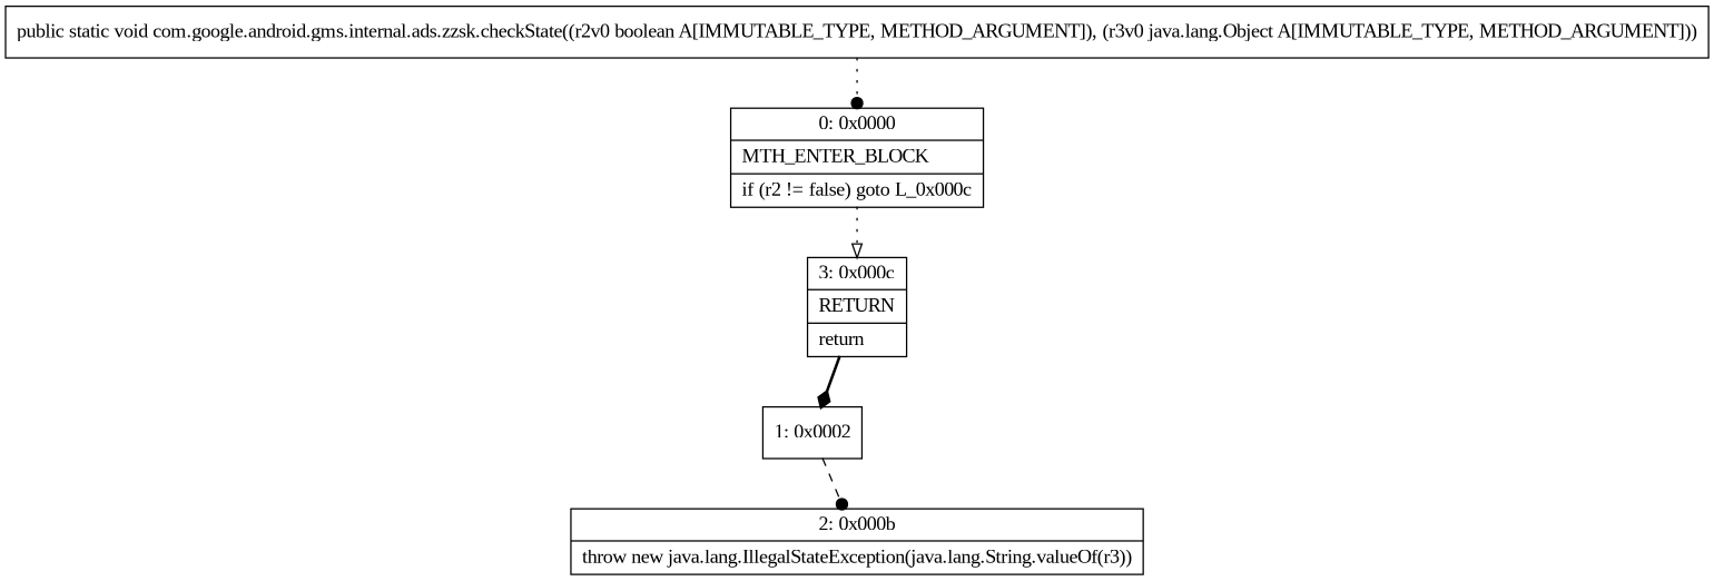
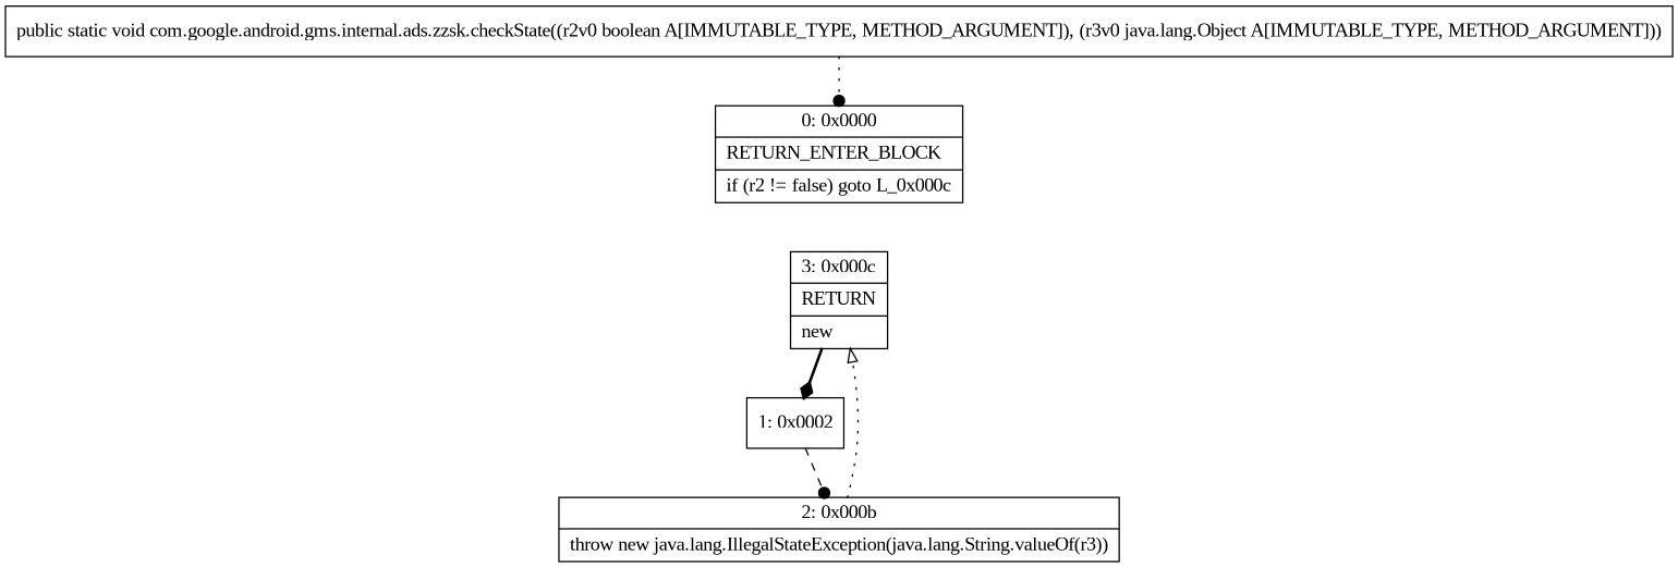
  digraph {
    fontname="Liberation Serif"
    node [fontname="Liberation Serif" shape=record]
    edge [arrowhead=dot fontname="Liberation Serif" style=dotted]
-   n1 [label="{0\:\ 0x0000|MTH_ENTER_BLOCK\l|if (r2 != false) goto L_0x000c\l}"]
-   n2 [label="{3\:\ 0x000c|RETURN\l|return\l}"]
+   n1 [label="{0\:\ 0x0000|RETURN_ENTER_BLOCK\l|if (r2 != false) goto L_0x000c\l}"]
+   n2 [label="{3\:\ 0x000c|RETURN\l|new\l}"]
    n3 [label="{1\:\ 0x0002}"]
    n4 [label="{2\:\ 0x000b|throw new java.lang.IllegalStateException(java.lang.String.valueOf(r3))\l}"]
    n5 [label="{public static void com.google.android.gms.internal.ads.zzsk.checkState((r2v0 boolean A[IMMUTABLE_TYPE, METHOD_ARGUMENT]), (r3v0 java.lang.Object A[IMMUTABLE_TYPE, METHOD_ARGUMENT])) }"]
-   n1 -> n2 [arrowhead=onormal]
+   n4 -> n2 [arrowhead=onormal]
    n2 -> n3 [arrowhead=diamond style=bold]
    n3 -> n4 [style=dashed]
    n5 -> n1
  }
